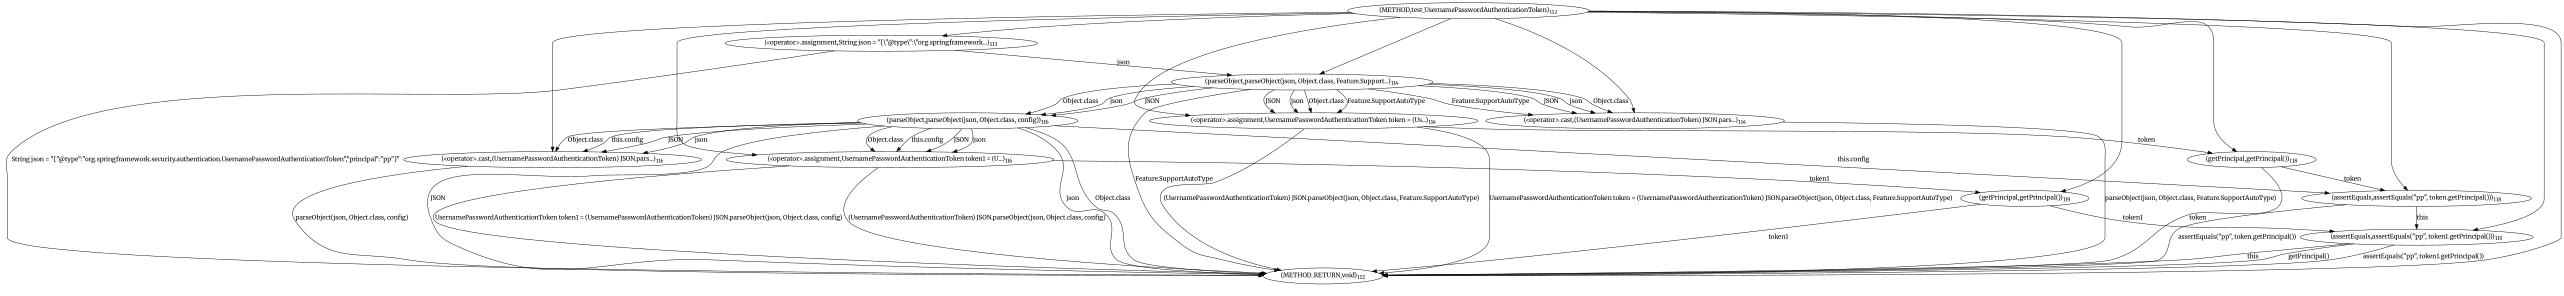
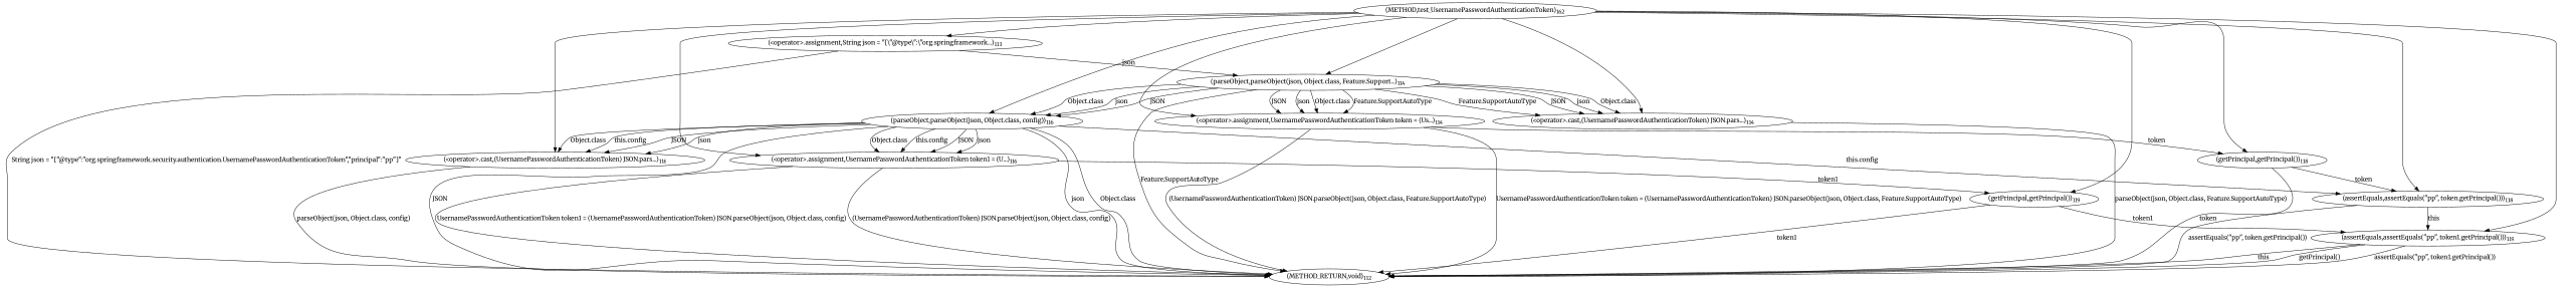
  digraph {
    fontname=Merriweather
    node [fontname=Merriweather]
    edge [fontname=Merriweather]
-   n1 [label=<(METHOD,test_UsernamePasswordAuthenticationToken)<SUB>112</SUB>>]
+   n1 [label=<(METHOD,test_UsernamePasswordAuthenticationToken)<SUB>162</SUB>>]
    n2 [label=<(&lt;operator&gt;.assignment,String json = &quot;{\&quot;@type\&quot;:\&quot;org.springframework...)<SUB>113</SUB>>]
    n3 [label=<(&lt;operator&gt;.assignment,UsernamePasswordAuthenticationToken token = (Us...)<SUB>114</SUB>>]
    n4 [label=<(&lt;operator&gt;.assignment,UsernamePasswordAuthenticationToken token1 = (U...)<SUB>116</SUB>>]
    n5 [label=<(assertEquals,assertEquals(&quot;pp&quot;, token.getPrincipal()))<SUB>118</SUB>>]
    n6 [label=<(assertEquals,assertEquals(&quot;pp&quot;, token1.getPrincipal()))<SUB>119</SUB>>]
    n7 [label=<(&lt;operator&gt;.cast,(UsernamePasswordAuthenticationToken) JSON.pars...)<SUB>114</SUB>>]
    n8 [label=<(&lt;operator&gt;.cast,(UsernamePasswordAuthenticationToken) JSON.pars...)<SUB>116</SUB>>]
    n9 [label=<(getPrincipal,getPrincipal())<SUB>118</SUB>>]
    n10 [label=<(getPrincipal,getPrincipal())<SUB>119</SUB>>]
    n11 [label=<(parseObject,parseObject(json, Object.class, Feature.Support...)<SUB>114</SUB>>]
    n12 [label=<(parseObject,parseObject(json, Object.class, config))<SUB>116</SUB>>]
    n13 [label=<(METHOD_RETURN,void)<SUB>112</SUB>>]
    n1 -> n2
    n1 -> n3
    n1 -> n4
    n1 -> n5
    n1 -> n6
    n1 -> n7
    n1 -> n8
    n1 -> n9
    n1 -> n10
    n1 -> n11
-   n1 -> n13
+   n1 -> n12
    n2 -> n11 [label=json]
    n2 -> n13 [label="String json = &quot;{\&quot;@type\&quot;:\&quot;org.springframework.security.authentication.UsernamePasswordAuthenticationToken\&quot;,\&quot;principal\&quot;:\&quot;pp\&quot;}&quot;"]
    n3 -> n9 [label=token]
    n3 -> n13 [label="(UsernamePasswordAuthenticationToken) JSON.parseObject(json, Object.class, Feature.SupportAutoType)"]
    n3 -> n13 [label="UsernamePasswordAuthenticationToken token = (UsernamePasswordAuthenticationToken) JSON.parseObject(json, Object.class, Feature.SupportAutoType)"]
    n4 -> n10 [label=token1]
    n4 -> n13 [label="(UsernamePasswordAuthenticationToken) JSON.parseObject(json, Object.class, config)"]
    n4 -> n13 [label="UsernamePasswordAuthenticationToken token1 = (UsernamePasswordAuthenticationToken) JSON.parseObject(json, Object.class, config)"]
    n5 -> n6 [label=this]
    n5 -> n13 [label="assertEquals(&quot;pp&quot;, token.getPrincipal())"]
    n6 -> n13 [label=this]
    n6 -> n13 [label="getPrincipal()"]
    n6 -> n13 [label="assertEquals(&quot;pp&quot;, token1.getPrincipal())"]
    n7 -> n13 [label="parseObject(json, Object.class, Feature.SupportAutoType)"]
    n8 -> n13 [label="parseObject(json, Object.class, config)"]
    n9 -> n5 [label=token]
    n9 -> n13 [label=token]
    n10 -> n6 [label=token1]
    n10 -> n13 [label=token1]
    n11 -> n3 [label=JSON]
    n11 -> n3 [label=json]
    n11 -> n3 [label="Object.class"]
    n11 -> n3 [label="Feature.SupportAutoType"]
    n11 -> n7 [label=JSON]
    n11 -> n7 [label=json]
    n11 -> n7 [label="Object.class"]
    n11 -> n7 [label="Feature.SupportAutoType"]
    n11 -> n12 [label=JSON]
    n11 -> n12 [label=json]
    n11 -> n12 [label="Object.class"]
    n11 -> n13 [label="Feature.SupportAutoType"]
    n12 -> n4 [label=JSON]
    n12 -> n4 [label=json]
    n12 -> n4 [label="Object.class"]
    n12 -> n4 [label="this.config"]
    n12 -> n5 [label="this.config"]
    n12 -> n8 [label=JSON]
    n12 -> n8 [label=json]
    n12 -> n8 [label="Object.class"]
    n12 -> n8 [label="this.config"]
    n12 -> n13 [label=JSON]
    n12 -> n13 [label=json]
    n12 -> n13 [label="Object.class"]
  }
